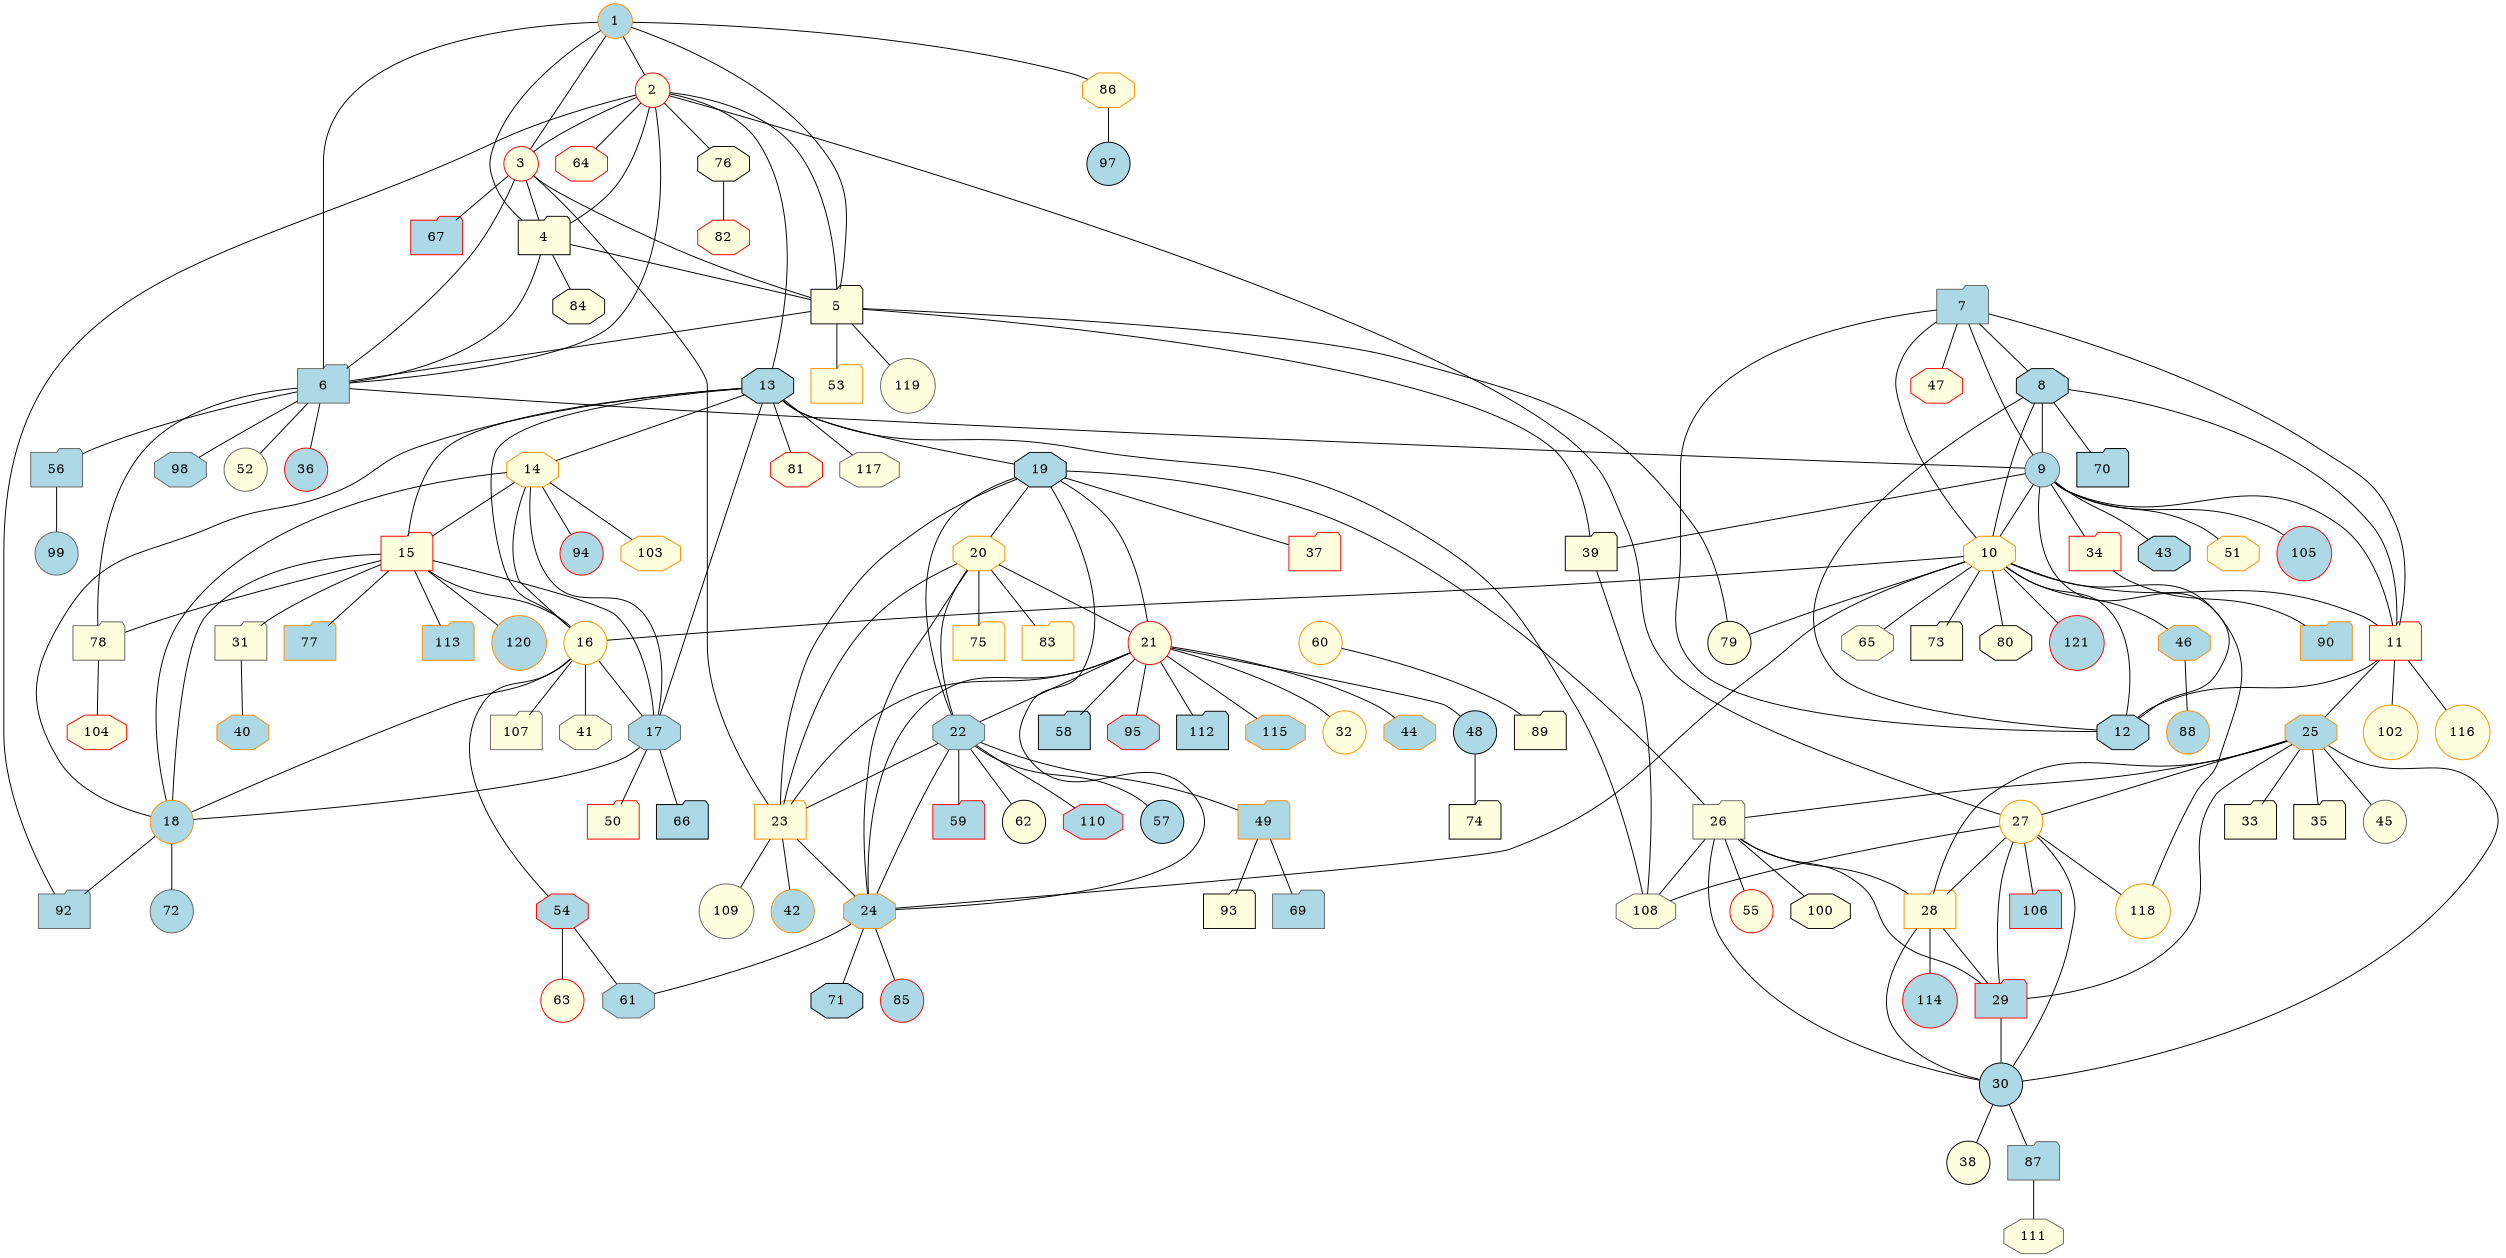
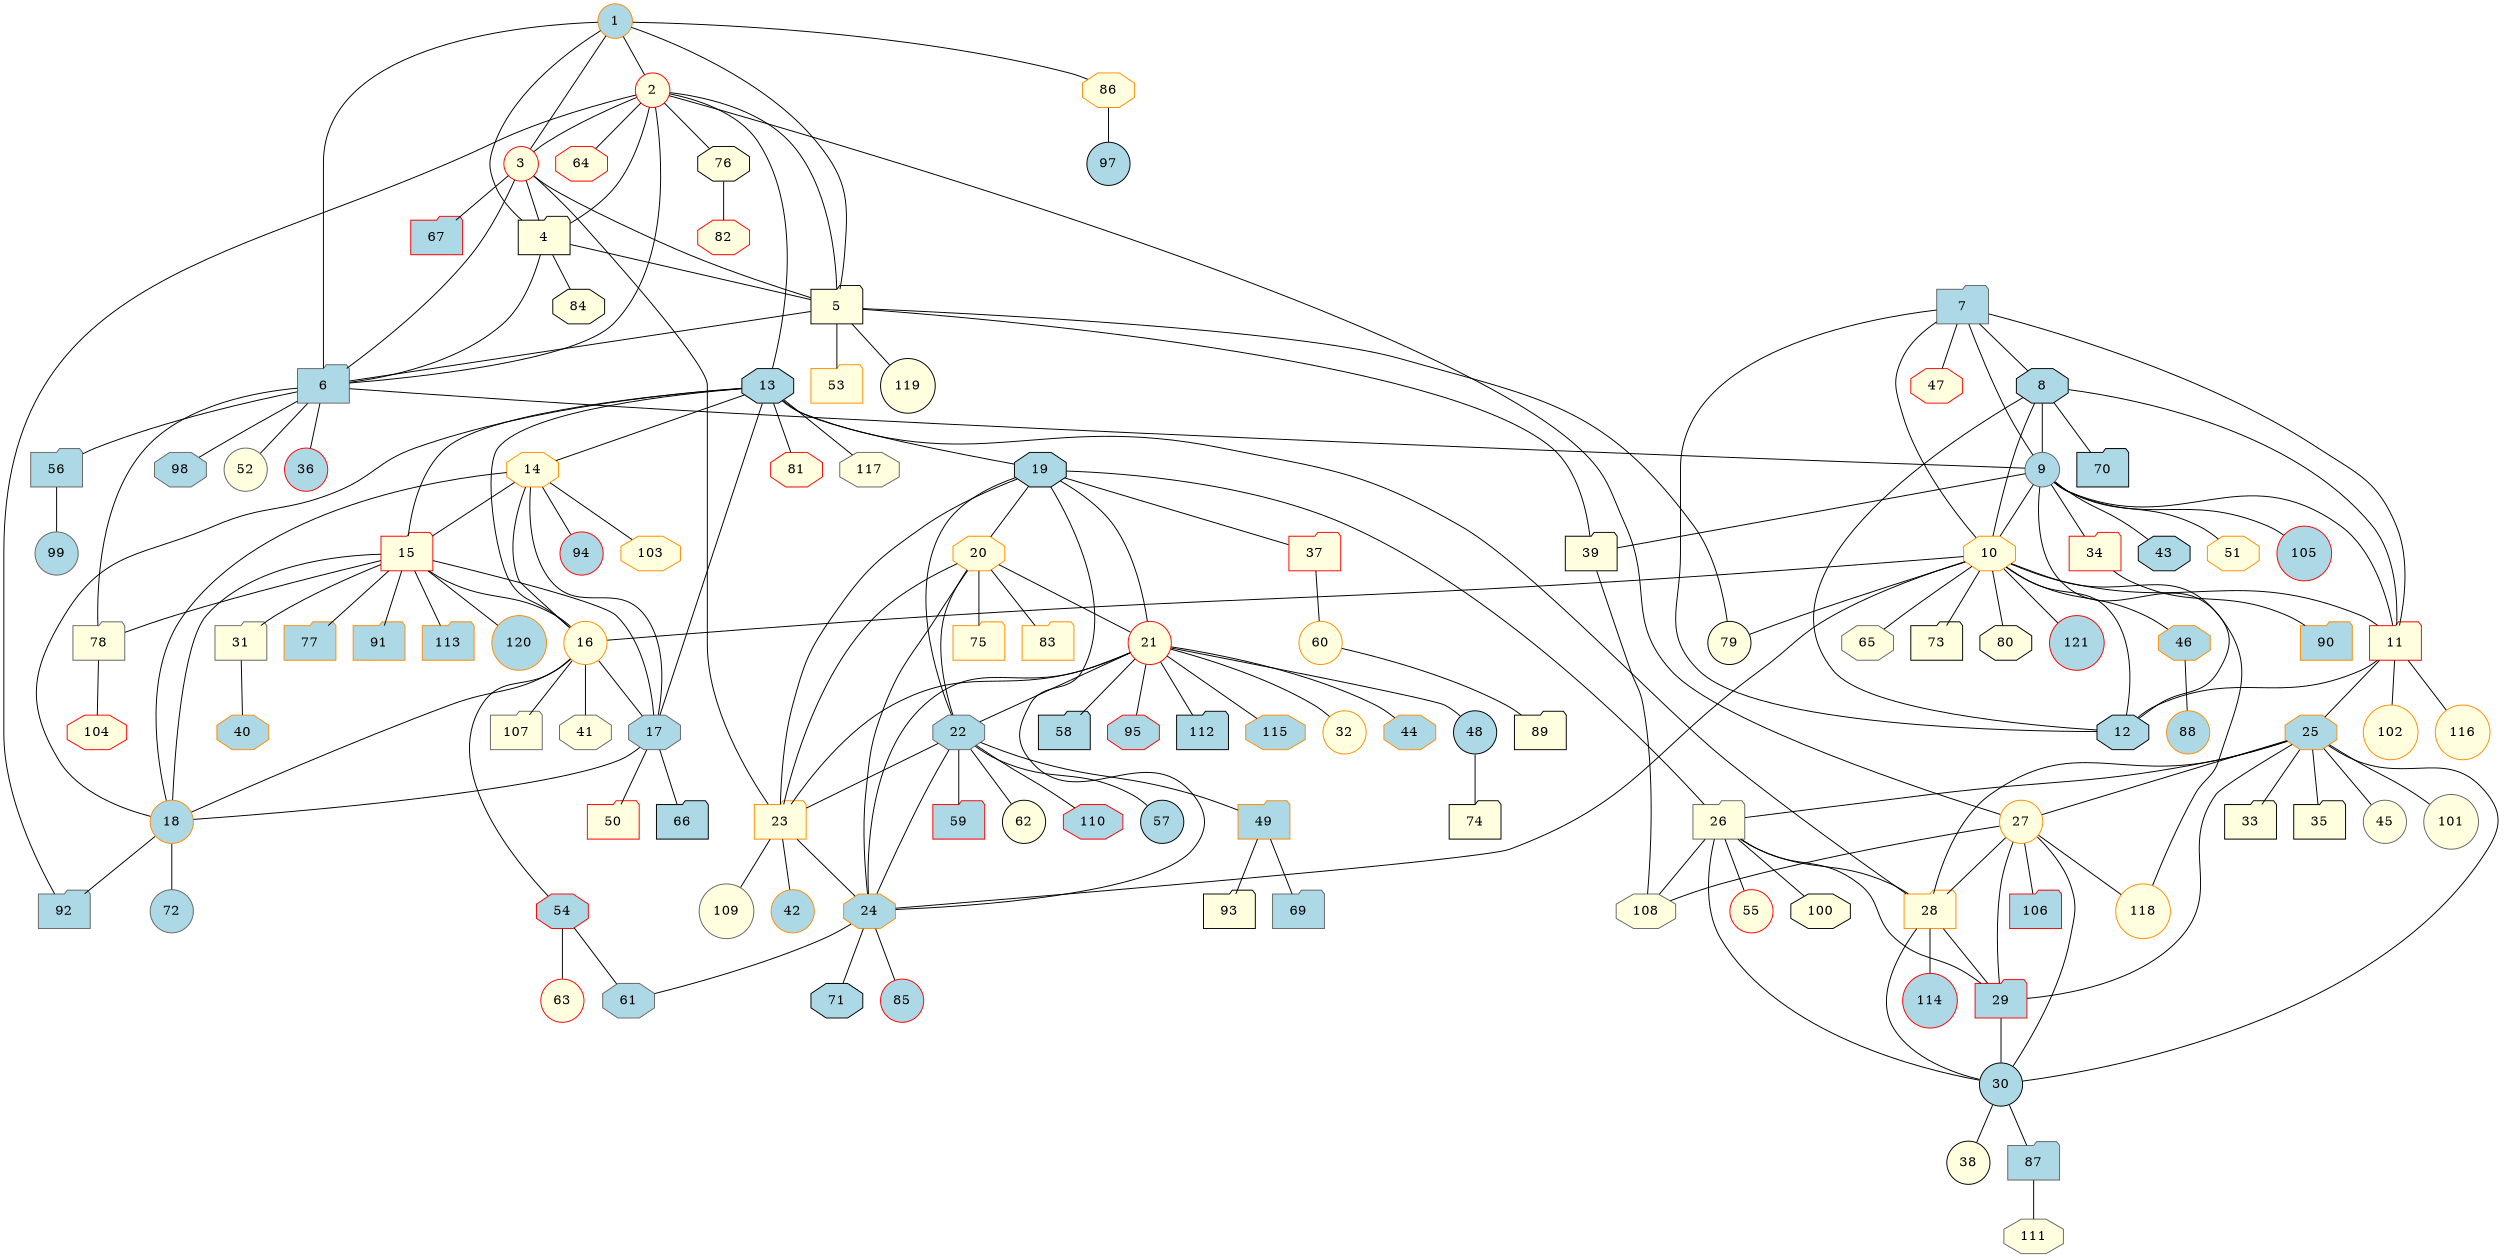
  graph {
    node [color=darkorange fillcolor=lightyellow shape=folder style=filled]
    1 [fillcolor=lightblue shape=circle]
    2 [color=red shape=circle]
    3 [color=red shape=circle]
    4 [color=black]
    5 [color=black]
    6 [color=gray40 fillcolor=lightblue]
    86 [shape=octagon]
    13 [color=black fillcolor=lightblue shape=octagon]
    27 [shape=circle]
    64 [color=red shape=octagon]
    76 [color=black shape=octagon]
    92 [color=gray40 fillcolor=lightblue]
    23
    67 [color=red fillcolor=lightblue]
    84 [color=black shape=octagon]
    39 [color=black]
    53
    79 [color=black shape=circle]
-   119 [color=gray40 shape=circle]
+   119 [color=black shape=circle]
    9 [color=gray40 fillcolor=lightblue shape=circle]
    36 [color=red fillcolor=lightblue shape=circle]
    52 [color=gray40 shape=circle]
    56 [color=gray40 fillcolor=lightblue]
    78 [color=gray40]
    98 [color=gray40 fillcolor=lightblue shape=octagon]
    97 [color=black fillcolor=lightblue shape=circle]
    16 [shape=circle]
    14 [shape=octagon]
    15 [color=red]
    17 [color=gray40 fillcolor=lightblue shape=octagon]
    18 [fillcolor=lightblue shape=circle]
    19 [color=black fillcolor=lightblue shape=octagon]
    28
    81 [color=red shape=octagon]
    117 [color=gray40 shape=octagon]
    118 [shape=circle]
    29 [color=red fillcolor=lightblue]
    30 [color=black fillcolor=lightblue shape=circle]
    106 [color=red fillcolor=lightblue]
    108 [color=gray40 shape=octagon]
    82 [color=red shape=octagon]
    24 [fillcolor=lightblue shape=octagon]
    42 [fillcolor=lightblue shape=circle]
    109 [color=gray40 shape=circle]
    10 [shape=octagon]
    11 [color=red]
    12 [color=black fillcolor=lightblue shape=octagon]
    34 [color=red]
    43 [color=black fillcolor=lightblue shape=octagon]
    51 [shape=octagon]
    105 [color=red fillcolor=lightblue shape=circle]
    99 [color=gray40 fillcolor=lightblue shape=circle]
    104 [color=red shape=octagon]
    7 [color=gray40 fillcolor=lightblue]
    8 [color=black fillcolor=lightblue shape=octagon]
    47 [color=red shape=octagon]
    70 [color=black fillcolor=lightblue]
    46 [fillcolor=lightblue shape=octagon]
    65 [color=gray40 shape=octagon]
    73 [color=black]
    80 [color=black shape=octagon]
    121 [color=red fillcolor=lightblue shape=circle]
    25 [fillcolor=lightblue shape=octagon]
    102 [shape=circle]
    116 [shape=circle]
    90 [fillcolor=lightblue]
    41 [color=gray40 shape=octagon]
    54 [color=red fillcolor=lightblue shape=octagon]
    107 [color=gray40]
    61 [color=gray40 fillcolor=lightblue shape=octagon]
    71 [color=black fillcolor=lightblue shape=octagon]
    85 [color=red fillcolor=lightblue shape=circle]
    88 [fillcolor=lightblue shape=circle]
    26 [color=gray40]
    33 [color=black]
    35 [color=black]
    45 [color=gray40 shape=circle]
+   101 [color=gray40 shape=circle]
    94 [color=red fillcolor=lightblue shape=circle]
    103 [shape=octagon]
    31 [color=gray40]
    77 [fillcolor=lightblue]
+   91 [fillcolor=lightblue]
    113 [fillcolor=lightblue]
    120 [fillcolor=lightblue shape=circle]
    50 [color=red]
    66 [color=black fillcolor=lightblue]
    72 [color=gray40 fillcolor=lightblue shape=circle]
    20 [shape=octagon]
    21 [color=red shape=circle]
    22 [color=gray40 fillcolor=lightblue shape=octagon]
    37 [color=red]
    114 [color=red fillcolor=lightblue shape=circle]
    40 [fillcolor=lightblue shape=octagon]
    63 [color=red shape=circle]
    75
    83
    32 [shape=circle]
    44 [fillcolor=lightblue shape=octagon]
    48 [color=black fillcolor=lightblue shape=circle]
    58 [color=black fillcolor=lightblue]
    95 [color=red fillcolor=lightblue shape=octagon]
    112 [color=black fillcolor=lightblue]
    115 [fillcolor=lightblue shape=octagon]
    49 [fillcolor=lightblue]
    57 [color=black fillcolor=lightblue shape=circle]
    59 [color=red fillcolor=lightblue]
    62 [color=black shape=circle]
    110 [color=red fillcolor=lightblue shape=octagon]
    55 [color=red shape=circle]
    100 [color=black shape=octagon]
    60 [shape=circle]
    74 [color=black]
    69 [color=gray40 fillcolor=lightblue]
    93 [color=black]
    38 [color=black shape=circle]
    87 [color=gray40 fillcolor=lightblue]
    111 [color=gray40 shape=octagon]
    89 [color=black]
    1 -- 2
    1 -- 3
    1 -- 4
    1 -- 5
    1 -- 6
    1 -- 86
    2 -- 3
    2 -- 4
    2 -- 5
    2 -- 6
    2 -- 13
    2 -- 27
    2 -- 64
    2 -- 76
    2 -- 92
    3 -- 4
    3 -- 5
    3 -- 6
    3 -- 23
    3 -- 67
    4 -- 5
    4 -- 6
    4 -- 84
    5 -- 6
    5 -- 39
    5 -- 53
    5 -- 79
    5 -- 119
    6 -- 9
    6 -- 36
    6 -- 52
    6 -- 56
    6 -- 78
    6 -- 98
    86 -- 97
    13 -- 16
    13 -- 14
    13 -- 15
    13 -- 17
    13 -- 18
    13 -- 19
-   13 -- 108
+   13 -- 28
    13 -- 81
    13 -- 117
    27 -- 28
    27 -- 118
    27 -- 29
    27 -- 30
    27 -- 106
    27 -- 108
    76 -- 82
    23 -- 24
    23 -- 42
    23 -- 109
    39 -- 108
    9 -- 39
    9 -- 10
    9 -- 11
    9 -- 12
    9 -- 34
    9 -- 43
    9 -- 51
    9 -- 105
    56 -- 99
    78 -- 104
    16 -- 17
    16 -- 18
    16 -- 41
    16 -- 54
    16 -- 107
    14 -- 16
    14 -- 15
    14 -- 17
    14 -- 18
    14 -- 94
    14 -- 103
    15 -- 78
    15 -- 16
    15 -- 17
    15 -- 18
    15 -- 31
    15 -- 77
+   15 -- 91
    15 -- 113
    15 -- 120
    17 -- 18
    17 -- 50
    17 -- 66
    18 -- 92
    18 -- 72
    19 -- 23
    19 -- 24
    19 -- 26
    19 -- 20
    19 -- 21
    19 -- 22
    19 -- 37
    28 -- 29
    28 -- 30
    28 -- 114
    29 -- 30
    30 -- 38
    30 -- 87
    24 -- 61
    24 -- 71
    24 -- 85
    10 -- 79
    10 -- 16
    10 -- 118
    10 -- 24
    10 -- 11
    10 -- 12
    10 -- 46
    10 -- 65
    10 -- 73
    10 -- 80
    10 -- 121
    11 -- 12
    11 -- 25
    11 -- 102
    11 -- 116
    34 -- 90
    7 -- 9
    7 -- 10
    7 -- 11
    7 -- 12
    7 -- 8
    7 -- 47
    8 -- 9
    8 -- 10
    8 -- 11
    8 -- 12
    8 -- 70
    46 -- 88
    25 -- 27
    25 -- 28
    25 -- 29
    25 -- 30
    25 -- 26
    25 -- 33
    25 -- 35
    25 -- 45
+   25 -- 101
    54 -- 61
    54 -- 63
    26 -- 28
    26 -- 29
    26 -- 30
    26 -- 108
    26 -- 55
    26 -- 100
    31 -- 40
    20 -- 23
    20 -- 24
    20 -- 21
    20 -- 22
    20 -- 75
    20 -- 83
    21 -- 23
    21 -- 24
    21 -- 22
    21 -- 32
    21 -- 44
    21 -- 48
    21 -- 58
    21 -- 95
    21 -- 112
    21 -- 115
    22 -- 23
    22 -- 24
    22 -- 49
    22 -- 57
    22 -- 59
    22 -- 62
    22 -- 110
+   37 -- 60
    48 -- 74
    49 -- 69
    49 -- 93
    60 -- 89
    87 -- 111
  }
